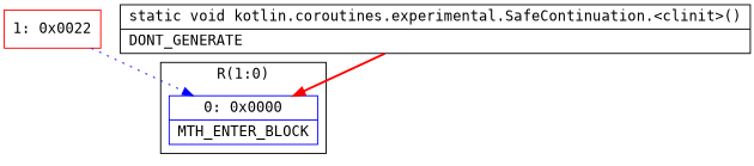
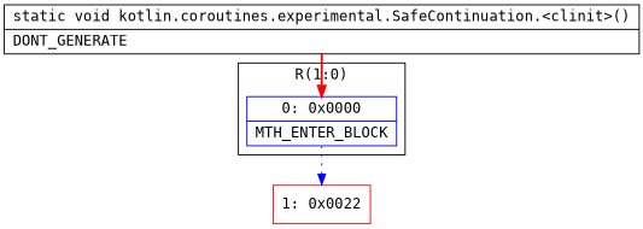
  digraph {
    fontname="DejaVu Sans Mono"
    node [shape=record fontname="DejaVu Sans Mono"]
    edge [fontname="DejaVu Sans Mono"]
    n1 [color=blue label="{0\:\ 0x0000|MTH_ENTER_BLOCK\l}"]
    n2 [color=red label="{1\:\ 0x0022}"]
    n3 [label="{static void kotlin.coroutines.experimental.SafeContinuation.\<clinit\>()  | DONT_GENERATE\l}"]
    subgraph cluster_1 {
      label="R(1:0)"
      n1
    }
-   n2 -> n1 [color=blue style=dotted]
+   n1 -> n2 [color=blue style=dotted]
    n3 -> n1 [color=red style=bold]
  }
